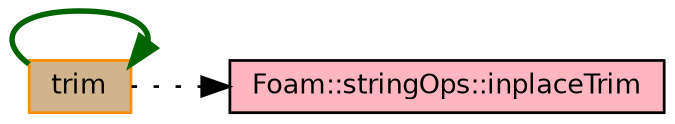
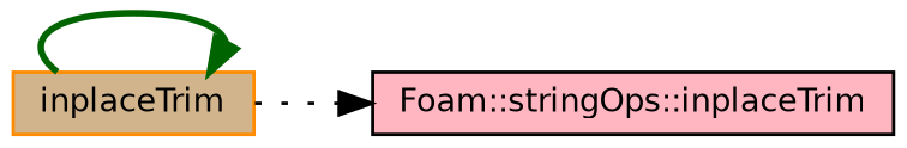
  digraph {
    rankdir=LR
    node [fontname=Helvetica fontsize=10 shape=box style=filled]
    edge [fontname=Helvetica fontsize=10 labelfontname=Helvetica labelfontsize=10]
-   n1 [color=darkorange fillcolor=tan fontcolor=black height=0.2 label=trim width=0.4]
+   n1 [color=darkorange fillcolor=tan fontcolor=black height=0.2 label=inplaceTrim width=0.4]
    n2 [color=black fillcolor=lightpink height=0.2 label="Foam::stringOps::inplaceTrim" width=0.4]
    n1 -> n1 [color=darkgreen style=bold]
    n1 -> n2 [color=black style=dotted]
  }
